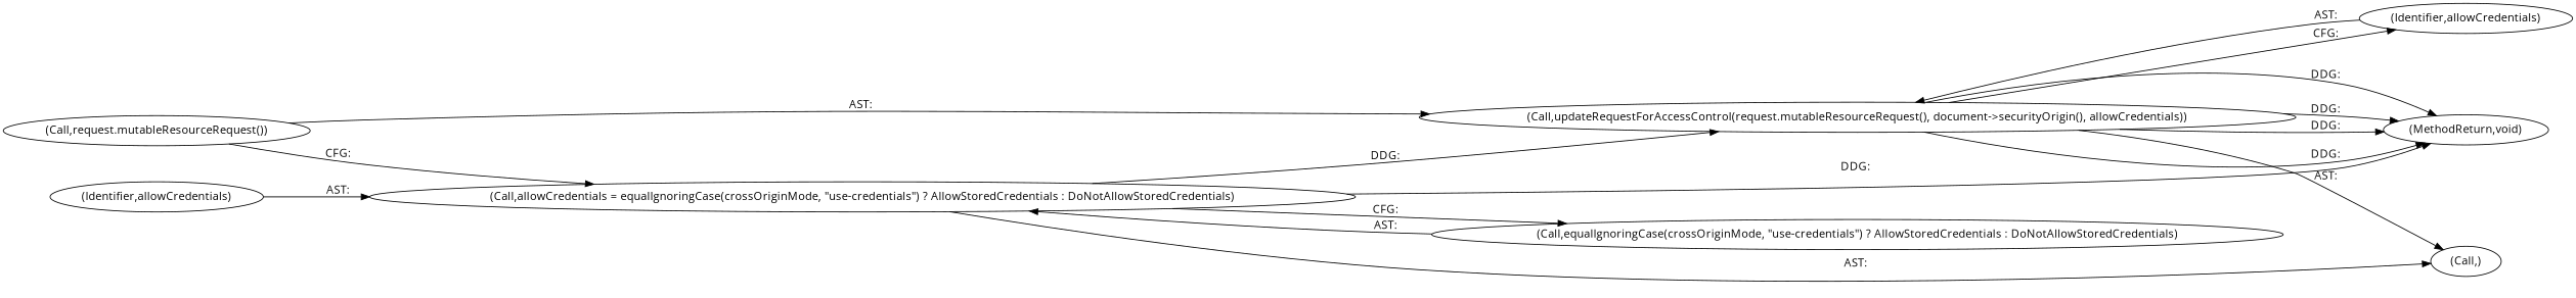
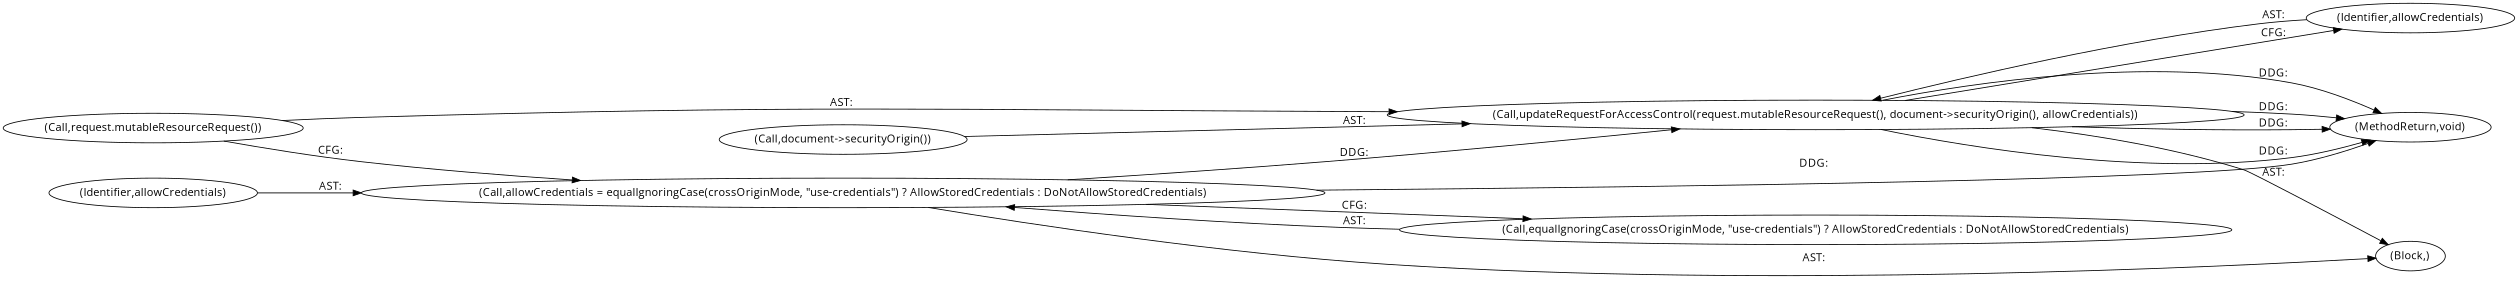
  digraph {
    fontname="Open Sans"
    rankdir=LR
    node [fontname="Open Sans"]
    edge [fontname="Open Sans"]
    n1 [label="(Call,updateRequestForAccessControl(request.mutableResourceRequest(), document->securityOrigin(), allowCredentials))"]
    n2 [label="(Identifier,allowCredentials)"]
-   n3 [label="(Call,)"]
+   n3 [label="(Block,)"]
    n4 [label="(MethodReturn,void)"]
    n5 [label="(Call,allowCredentials = equalIgnoringCase(crossOriginMode, \"use-credentials\") ? AllowStoredCredentials : DoNotAllowStoredCredentials)"]
    n6 [label="(Call,equalIgnoringCase(crossOriginMode, \"use-credentials\") ? AllowStoredCredentials : DoNotAllowStoredCredentials)"]
    n7 [label="(Call,request.mutableResourceRequest())"]
+   n8 [label="(Call,document->securityOrigin())"]
    n9 [label="(Identifier,allowCredentials)"]
    n1 -> n2 [label="CFG: "]
    n1 -> n3 [label="AST: "]
    n1 -> n4 [label="DDG: "]
    n1 -> n4 [label="DDG: "]
    n1 -> n4 [label="DDG: "]
    n1 -> n4 [label="DDG: "]
    n2 -> n1 [label="AST: "]
    n5 -> n1 [label="DDG: "]
    n5 -> n3 [label="AST: "]
    n5 -> n4 [label="DDG: "]
    n5 -> n6 [label="CFG: "]
    n6 -> n5 [label="AST: "]
    n7 -> n1 [label="AST: "]
    n7 -> n5 [label="CFG: "]
+   n8 -> n1 [label="AST: "]
    n9 -> n5 [label="AST: "]
  }
